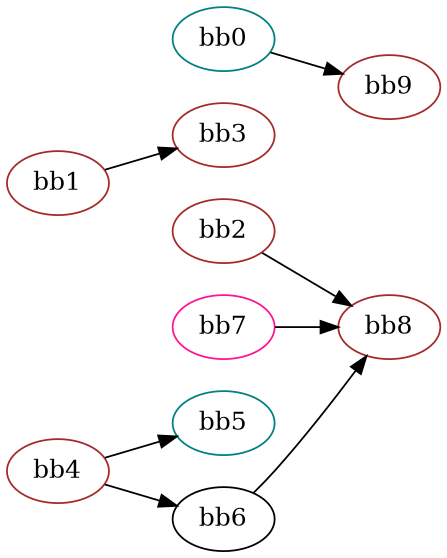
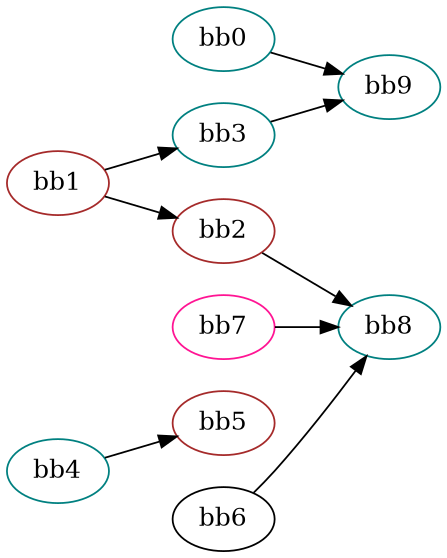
  digraph {
    rankdir=LR
    node [color=brown]
    n1 [color=teal label="bb0\l"]
-   n2 [label="bb9\l"]
+   n2 [color=teal label="bb9\l"]
    n3 [label="bb1\l"]
    n4 [label="bb2\l"]
-   n5 [label="bb3\l"]
-   n6 [label="bb8\l"]
+   n5 [color=teal label="bb3\l"]
+   n6 [color=teal label="bb8\l"]
    n7 [color=deeppink label="bb7\l"]
-   n8 [label="bb4\l"]
-   n9 [color=teal label="bb5\l"]
+   n8 [color=teal label="bb4\l"]
+   n9 [label="bb5\l"]
    n10 [color=black label="bb6\l"]
    n1 -> n2
+   n3 -> n4
    n3 -> n5
    n4 -> n6
+   n5 -> n2
    n7 -> n6
    n8 -> n9
-   n8 -> n10
    n10 -> n6
  }
